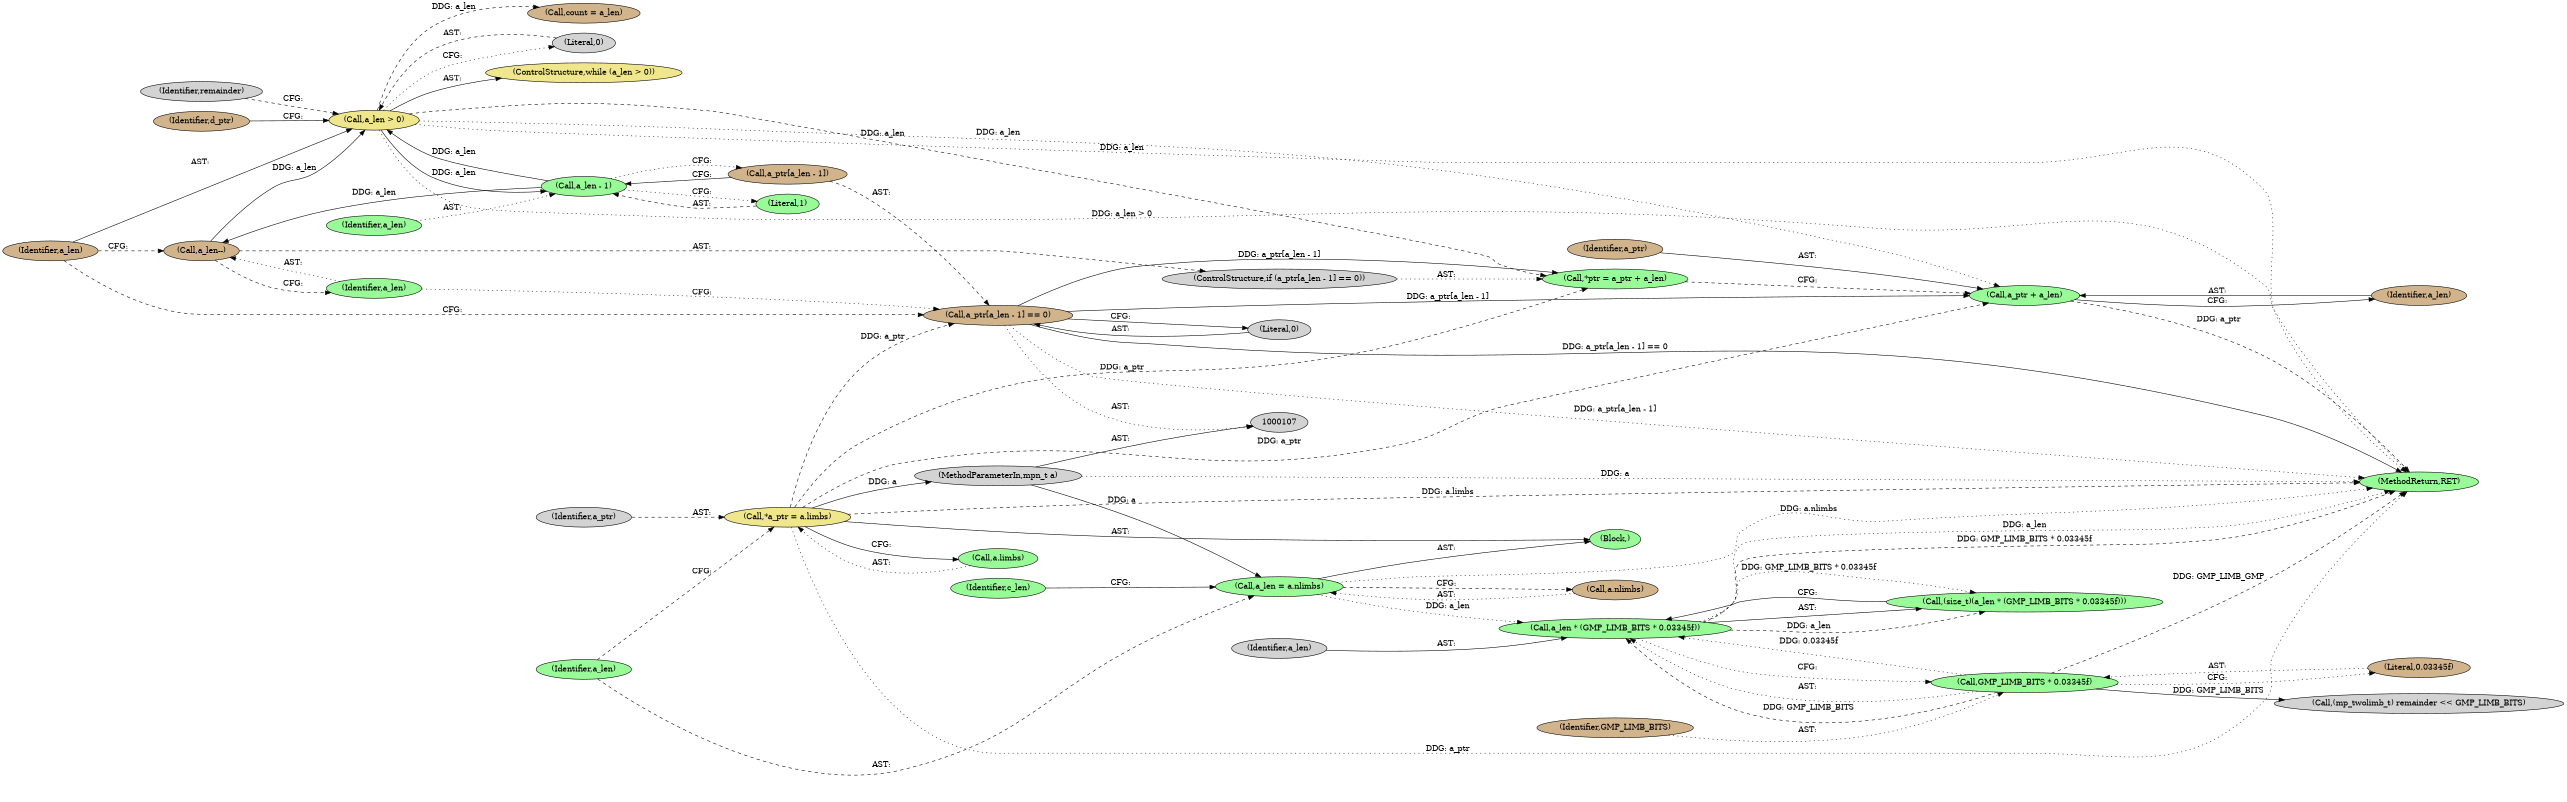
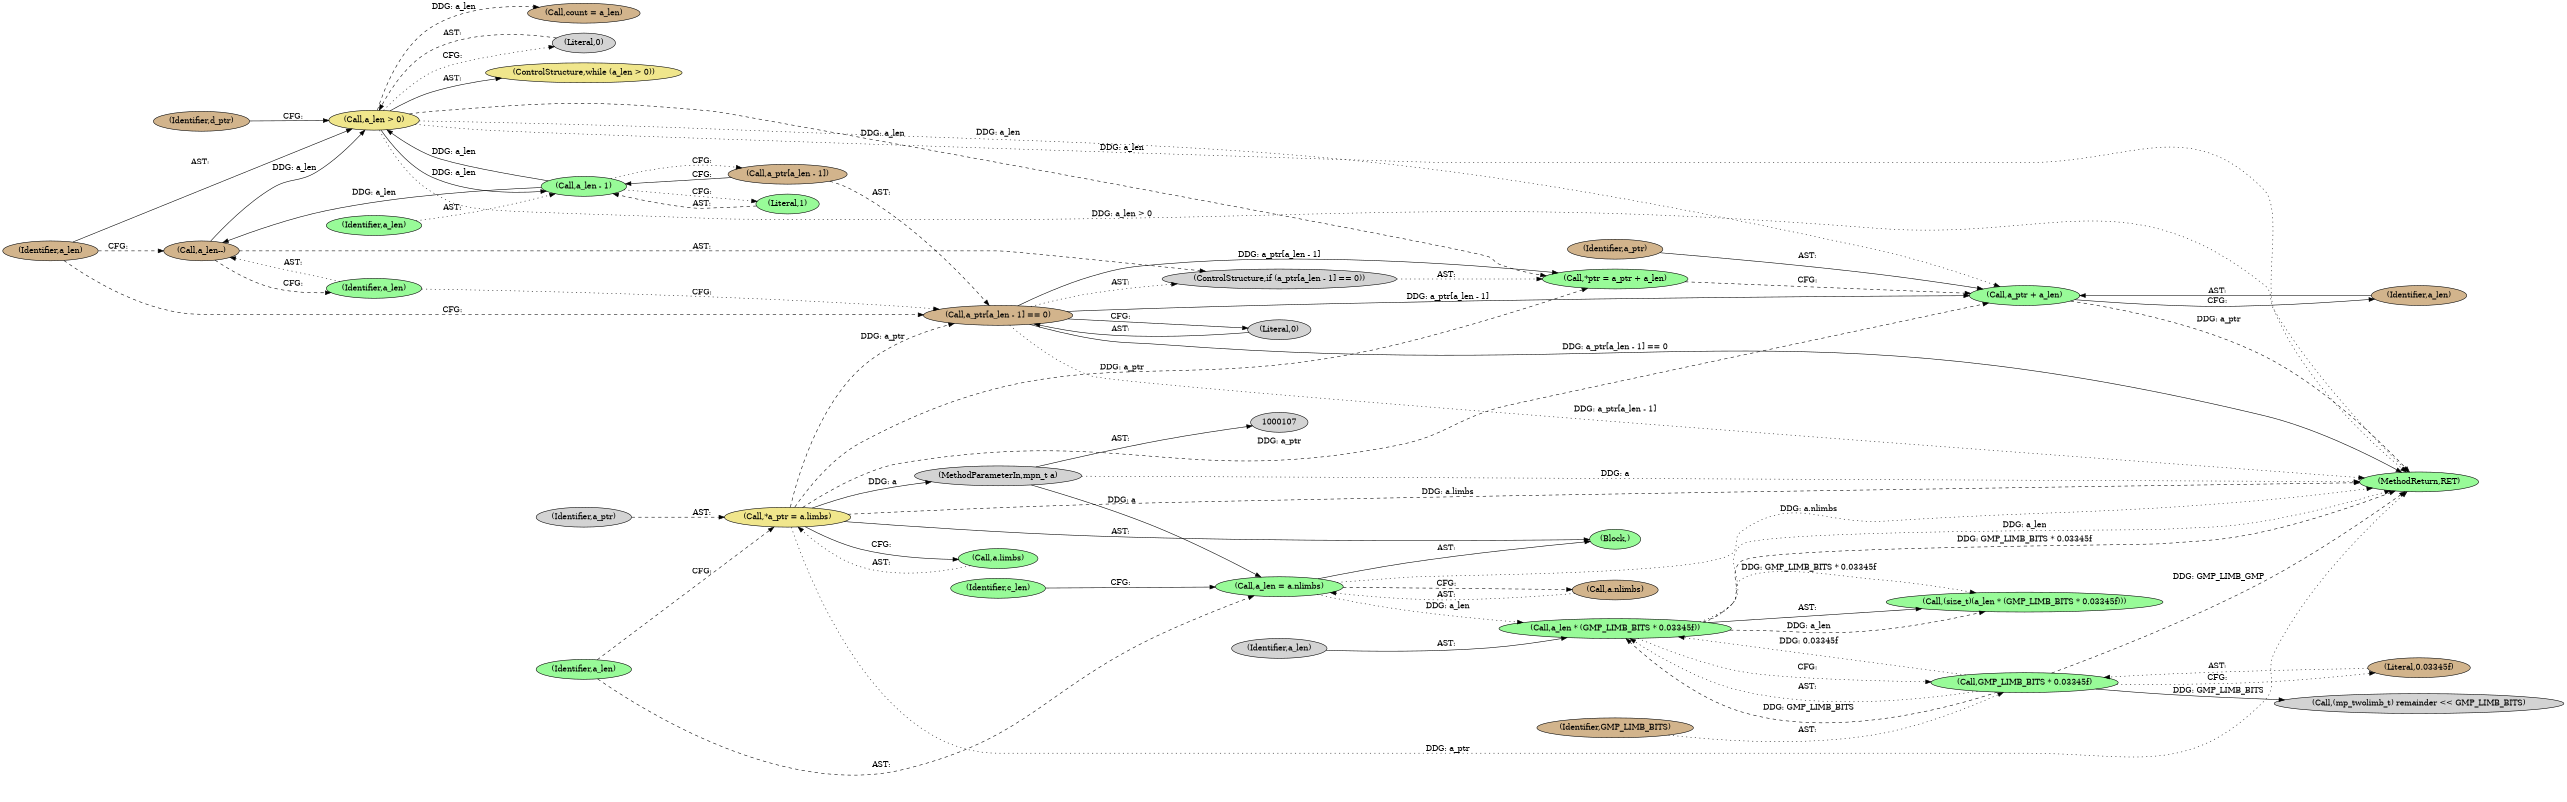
  digraph {
    rankdir=LR
    node [fillcolor=palegreen style=filled]
    edge [style=solid]
    n1 [label="(Call,a_ptr + a_len)"]
    n2 [fillcolor=tan label="(Identifier,a_len)"]
    n3 [label="(MethodReturn,RET)"]
    n4 [label="(Call,*ptr = a_ptr + a_len)"]
    n5 [fillcolor=khaki label="(Call,*a_ptr = a.limbs)"]
    n6 [fillcolor=tan label="(Call,a_ptr[a_len - 1] == 0)"]
    n7 [label="(Call,a.limbs)"]
    n8 [label="(Block,)"]
    n9 [fillcolor=lightgrey label="(MethodParameterIn,mpn_t a)"]
    n10 [fillcolor=lightgrey label="(Literal,0)"]
    n11 [fillcolor=lightgrey label="(ControlStructure,if (a_ptr[a_len - 1] == 0))"]
    n12 [label="(Call,a_len = a.nlimbs)"]
    1000107 [fillcolor=lightgrey]
    n14 [label="(Call,a_len * (GMP_LIMB_BITS * 0.03345f))"]
    n15 [fillcolor=tan label="(Call,a.nlimbs)"]
    n16 [fillcolor=khaki label="(Call,a_len > 0)"]
    n17 [label="(Call,a_len - 1)"]
    n18 [fillcolor=tan label="(Call,count = a_len)"]
    n19 [fillcolor=lightgrey label="(Literal,0)"]
    n20 [fillcolor=khaki label="(ControlStructure,while (a_len > 0))"]
    n21 [fillcolor=tan label="(Call,a_len--)"]
    n22 [label="(Literal,1)"]
    n23 [fillcolor=tan label="(Call,a_ptr[a_len - 1])"]
    n24 [label="(Identifier,a_len)"]
    n25 [label="(Call,GMP_LIMB_BITS * 0.03345f)"]
    n26 [label="(Call,(size_t)(a_len * (GMP_LIMB_BITS * 0.03345f)))"]
    n27 [fillcolor=tan label="(Literal,0.03345f)"]
    n28 [fillcolor=lightgrey label="(Call,(mp_twolimb_t) remainder << GMP_LIMB_BITS)"]
    n29 [fillcolor=lightgrey label="(Identifier,a_ptr)"]
    n30 [label="(Identifier,a_len)"]
    n31 [label="(Identifier,a_len)"]
    n32 [fillcolor=lightgrey label="(Identifier,a_len)"]
    n33 [label="(Identifier,c_len)"]
    n34 [fillcolor=tan label="(Identifier,GMP_LIMB_BITS)"]
-   n35 [fillcolor=lightgrey label="(Identifier,remainder)"]
    n36 [fillcolor=tan label="(Identifier,d_ptr)"]
    n37 [fillcolor=tan label="(Identifier,a_len)"]
    n38 [fillcolor=tan label="(Identifier,a_ptr)"]
    n1 -> n2 [label="CFG: "]
    n1 -> n3 [label="DDG: a_ptr" style=dashed]
    n2 -> n1 [label="AST: "]
    n4 -> n1 [label="CFG: " style=dashed]
    n5 -> n1 [label="DDG: a_ptr" style=dashed]
    n5 -> n3 [label="DDG: a.limbs" style=dashed]
    n5 -> n3 [label="DDG: a_ptr" style=dotted]
    n5 -> n4 [label="DDG: a_ptr" style=dashed]
    n5 -> n6 [label="DDG: a_ptr" style=dashed]
    n5 -> n7 [label="CFG: "]
    n5 -> n8 [label="AST: "]
    n5 -> n9 [label="DDG: a"]
    n6 -> n1 [label="DDG: a_ptr[a_len - 1]"]
    n6 -> n3 [label="DDG: a_ptr[a_len - 1] == 0"]
    n6 -> n3 [label="DDG: a_ptr[a_len - 1]" style=dotted]
    n6 -> n4 [label="DDG: a_ptr[a_len - 1]"]
    n6 -> n10 [label="CFG: "]
-   n6 -> 1000107 [label="AST: " style=dotted]
+   n6 -> n11 [label="AST: " style=dotted]
    n7 -> n5 [label="AST: " style=dotted]
    n9 -> n3 [label="DDG: a" style=dotted]
    n9 -> n12 [label="DDG: a"]
    n9 -> 1000107 [label="AST: "]
    n10 -> n6 [label="AST: "]
    n11 -> n4 [label="AST: " style=dotted]
    n12 -> n3 [label="DDG: a.nlimbs" style=dotted]
    n12 -> n8 [label="AST: "]
    n12 -> n14 [label="DDG: a_len" style=dotted]
    n12 -> n15 [label="CFG: " style=dashed]
    n14 -> n3 [label="DDG: a_len" style=dotted]
    n14 -> n3 [label="DDG: GMP_LIMB_BITS * 0.03345f" style=dashed]
    n14 -> n25 [label="CFG: " style=dotted]
    n14 -> n26 [label="AST: "]
    n14 -> n26 [label="DDG: a_len" style=dashed]
    n14 -> n26 [label="DDG: GMP_LIMB_BITS * 0.03345f" style=dotted]
    n15 -> n12 [label="AST: " style=dotted]
    n16 -> n1 [label="DDG: a_len" style=dotted]
    n16 -> n3 [label="DDG: a_len" style=dotted]
    n16 -> n3 [label="DDG: a_len > 0" style=dotted]
    n16 -> n4 [label="DDG: a_len" style=dashed]
    n16 -> n17 [label="DDG: a_len"]
    n16 -> n18 [label="DDG: a_len" style=dashed]
    n16 -> n19 [label="CFG: " style=dotted]
    n16 -> n20 [label="AST: "]
    n17 -> n16 [label="DDG: a_len"]
    n17 -> n21 [label="DDG: a_len"]
    n17 -> n22 [label="CFG: " style=dotted]
    n17 -> n23 [label="CFG: " style=dotted]
    n19 -> n16 [label="AST: " style=dashed]
    n21 -> n11 [label="AST: " style=dashed]
    n21 -> n16 [label="DDG: a_len"]
    n21 -> n24 [label="CFG: " style=dashed]
    n22 -> n17 [label="AST: " style=dashed]
    n23 -> n6 [label="AST: " style=dashed]
    n23 -> n17 [label="CFG: "]
    n24 -> n6 [label="CFG: " style=dotted]
    n24 -> n21 [label="AST: " style=dotted]
    n25 -> n3 [label="DDG: GMP_LIMB_GMP" style=dashed]
    n25 -> n14 [label="AST: " style=dotted]
    n25 -> n14 [label="DDG: GMP_LIMB_BITS" style=dashed]
    n25 -> n14 [label="DDG: 0.03345f" style=dotted]
    n25 -> n27 [label="CFG: " style=dotted]
    n25 -> n28 [label="DDG: GMP_LIMB_BITS"]
-   n26 -> n14 [label="CFG: "]
    n27 -> n25 [label="AST: " style=dotted]
    n29 -> n5 [label="AST: " style=dashed]
    n30 -> n5 [label="CFG: " style=dashed]
    n30 -> n12 [label="AST: " style=dashed]
    n31 -> n17 [label="AST: " style=dotted]
    n32 -> n14 [label="AST: "]
    n33 -> n12 [label="CFG: "]
    n34 -> n25 [label="AST: " style=dotted]
-   n35 -> n16 [label="CFG: " style=dashed]
    n36 -> n16 [label="CFG: "]
    n37 -> n6 [label="CFG: " style=dashed]
    n37 -> n16 [label="AST: "]
    n37 -> n21 [label="CFG: " style=dashed]
    n38 -> n1 [label="AST: "]
  }
